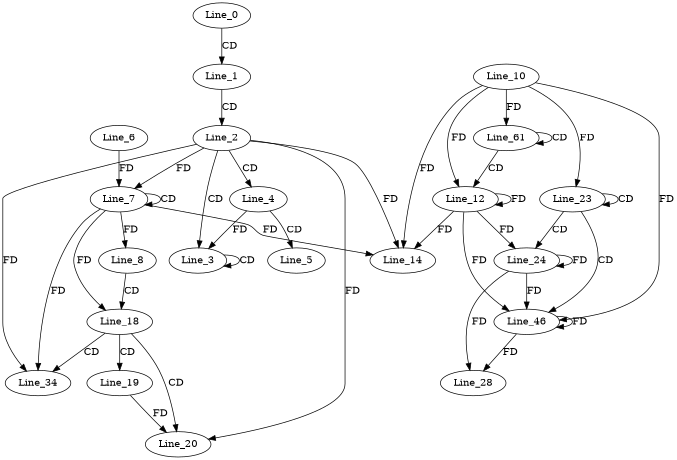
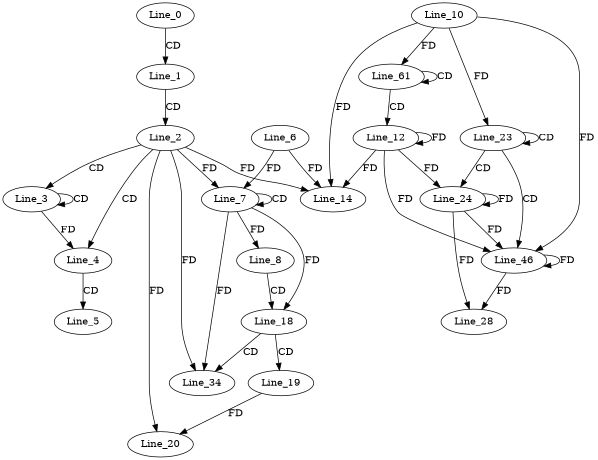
  digraph {
    Line_0
    Line_1
    Line_2
    Line_3
    Line_4
    Line_7
    Line_14
    Line_20
    Line_34
    Line_5
    Line_8
    Line_18
    Line_19
    Line_6
    n15 [label=Line_61]
    Line_12
    n17 [label=Line_46]
    Line_24
    Line_10
    Line_23
    Line_28
    Line_0 -> Line_1 [label=CD]
    Line_1 -> Line_2 [label=CD]
    Line_2 -> Line_3 [label=CD]
    Line_2 -> Line_4 [label=CD]
    Line_2 -> Line_7 [label=FD]
    Line_2 -> Line_14 [label=FD]
    Line_2 -> Line_20 [label=FD]
    Line_2 -> Line_34 [label=FD]
    Line_3 -> Line_3 [label=CD]
-   Line_4 -> Line_3 [label=FD]
+   Line_3 -> Line_4 [label=FD]
    Line_4 -> Line_5 [label=CD]
    Line_7 -> Line_7 [label=CD]
    Line_7 -> Line_34 [label=FD]
    Line_7 -> Line_8 [label=FD]
    Line_7 -> Line_18 [label=FD]
    Line_8 -> Line_18 [label=CD]
-   Line_18 -> Line_20 [label=CD]
    Line_18 -> Line_34 [label=CD]
    Line_18 -> Line_19 [label=CD]
    Line_19 -> Line_20 [label=FD]
    Line_6 -> Line_7 [label=FD]
-   Line_7 -> Line_14 [label=FD]
+   Line_6 -> Line_14 [label=FD]
    n15 -> n15 [label=CD]
    n15 -> Line_12 [label=CD]
    Line_12 -> Line_14 [label=FD]
    Line_12 -> Line_12 [label=FD]
    Line_12 -> n17 [label=FD]
    Line_12 -> Line_24 [label=FD]
    n17 -> n17 [label=FD]
    n17 -> Line_28 [label=FD]
    Line_24 -> n17 [label=FD]
    Line_24 -> Line_24 [label=FD]
    Line_24 -> Line_28 [label=FD]
    Line_10 -> Line_14 [label=FD]
    Line_10 -> n15 [label=FD]
-   Line_10 -> Line_12 [label=FD]
    Line_10 -> n17 [label=FD]
    Line_10 -> Line_23 [label=FD]
    Line_23 -> n17 [label=CD]
    Line_23 -> Line_24 [label=CD]
    Line_23 -> Line_23 [label=CD]
  }
